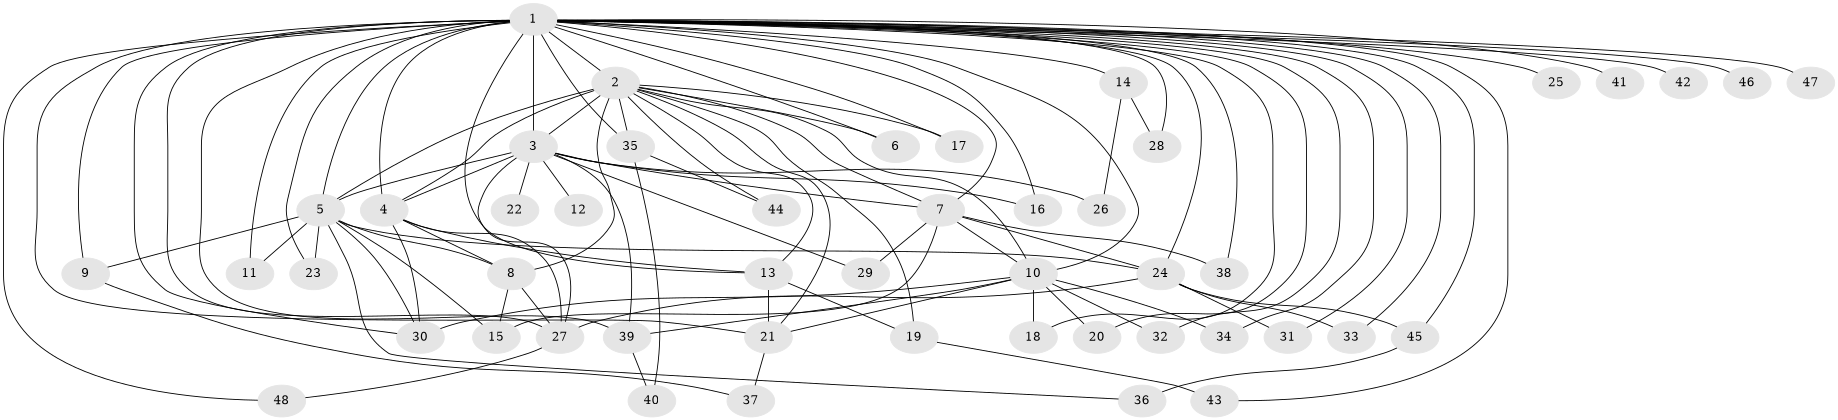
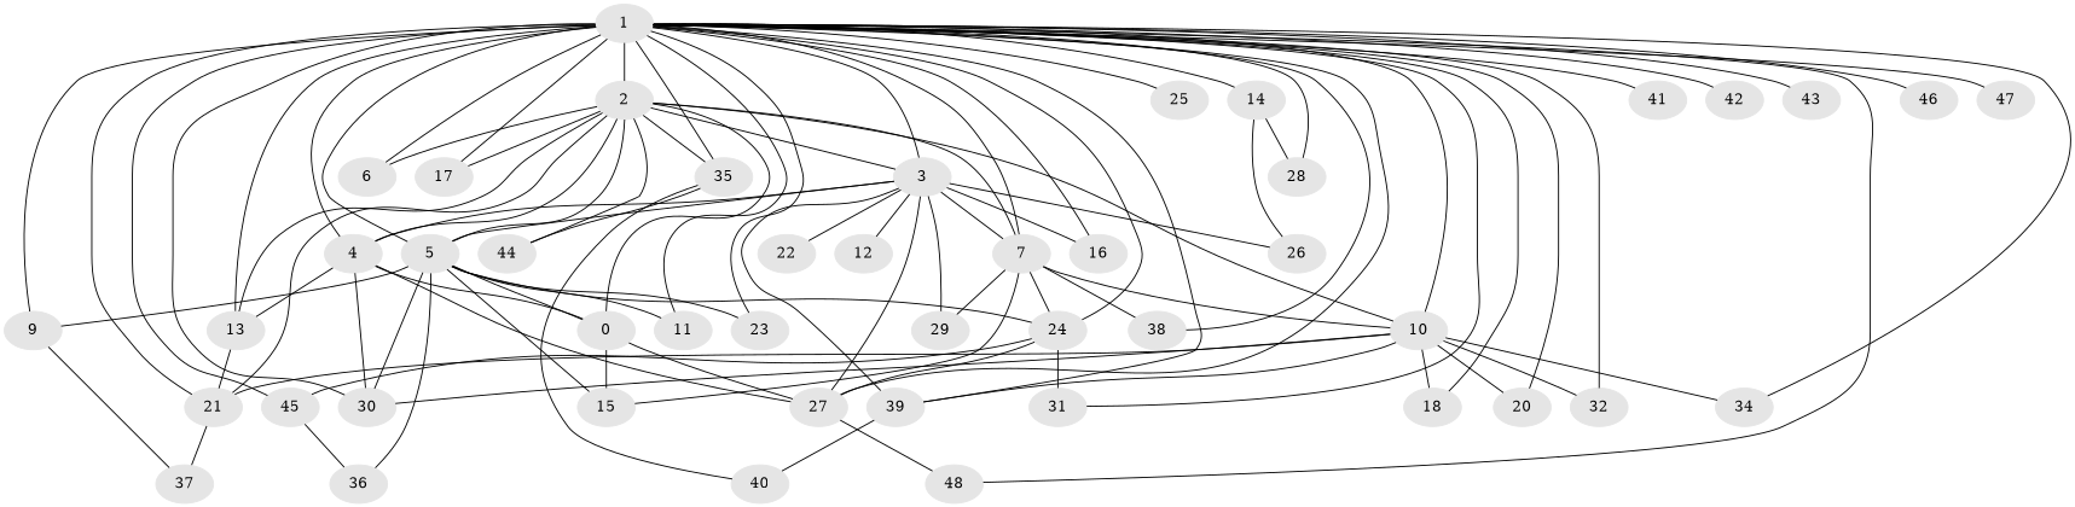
  graph {
    node [color=gray90 style=filled]
    edge [weight=1.0]
    1
    2
    3
    4
    5
    6
    7
    9
    10
    11
    13
    14
    16
    17
    18
    20
    21
    23
    24
    25
    27
    28
    30
    31
    32
-   33
    34
    35
    38
    39
    41
    42
    43
    45
    46
    47
    48
-   8
-   19
+   8 [label=0]
    44
    12
    22
    26
    29
    15
    36
    37
    40
    1 -- 2 [weight=5.0]
    1 -- 3 [weight=6.0]
    1 -- 4 [weight=15.0]
    1 -- 5 [weight=10.0]
    1 -- 6
    1 -- 7 [weight=2.0]
    1 -- 9 [weight=4.0]
    1 -- 10 [weight=3.0]
    1 -- 11
    1 -- 13
    1 -- 14
    1 -- 16 [weight=3.0]
    1 -- 17 [weight=4.0]
    1 -- 18
    1 -- 20 [weight=2.0]
    1 -- 21
    1 -- 23
    1 -- 24
    1 -- 25
    1 -- 27
    1 -- 28
    1 -- 30
    1 -- 31
    1 -- 32
-   1 -- 33
    1 -- 34
    1 -- 35
    1 -- 38
    1 -- 39
    1 -- 41
    1 -- 42
    1 -- 43
    1 -- 45
    1 -- 46
    1 -- 47 [weight=2.0]
    1 -- 48
    2 -- 3 [weight=2.0]
    2 -- 4
    2 -- 5 [weight=3.0]
    2 -- 6
    2 -- 7
    2 -- 10
    2 -- 13
    2 -- 17
    2 -- 21
    2 -- 35
    2 -- 8
-   2 -- 19
    2 -- 44
    3 -- 4
    3 -- 5 [weight=2.0]
    3 -- 7
    3 -- 16 [weight=2.0]
    3 -- 27
    3 -- 39 [weight=2.0]
    3 -- 12
    3 -- 22
    3 -- 26
    3 -- 29
    4 -- 13 [weight=2.0]
    4 -- 27
    4 -- 30
    4 -- 8 [weight=2.0]
    5 -- 9 [weight=2.0]
    5 -- 11
    5 -- 23
    5 -- 24 [weight=2.0]
    5 -- 30
    5 -- 8 [weight=2.0]
    5 -- 15
    5 -- 36
    7 -- 10 [weight=2.0]
    7 -- 24
    7 -- 38
    7 -- 29 [weight=2.0]
    7 -- 15
    9 -- 37
    10 -- 18
    10 -- 20
    10 -- 21
    10 -- 30
    10 -- 32
    10 -- 34
    10 -- 39
    13 -- 21
-   13 -- 19
    14 -- 28
    14 -- 26
    21 -- 37
    24 -- 27
    24 -- 31 [weight=2.0]
-   24 -- 33
    24 -- 45
    27 -- 48
    35 -- 44
    35 -- 40
    39 -- 40
    45 -- 36
    8 -- 27
    8 -- 15
-   19 -- 43
  }
